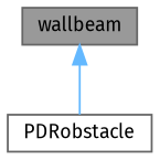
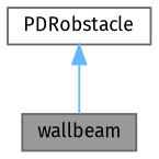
  digraph {
    fontname="Fira Sans"
    node [color=gray40 fontname="Fira Sans" fontsize=10 shape=box style=filled]
    n1 [fillcolor=grey60 fontcolor=black height=0.2 label=wallbeam width=0.4]
    n2 [fillcolor=white height=0.2 label=PDRobstacle width=0.4]
-   n1 -> n2 [color=steelblue1 dir=back fontname="Fira Sans" fontsize=10 labelfontname=Helvetica labelfontsize=10 style=solid]
+   n2 -> n1 [color=steelblue1 dir=back fontname="Fira Sans" fontsize=10 labelfontname=Helvetica labelfontsize=10 style=solid]
  }
